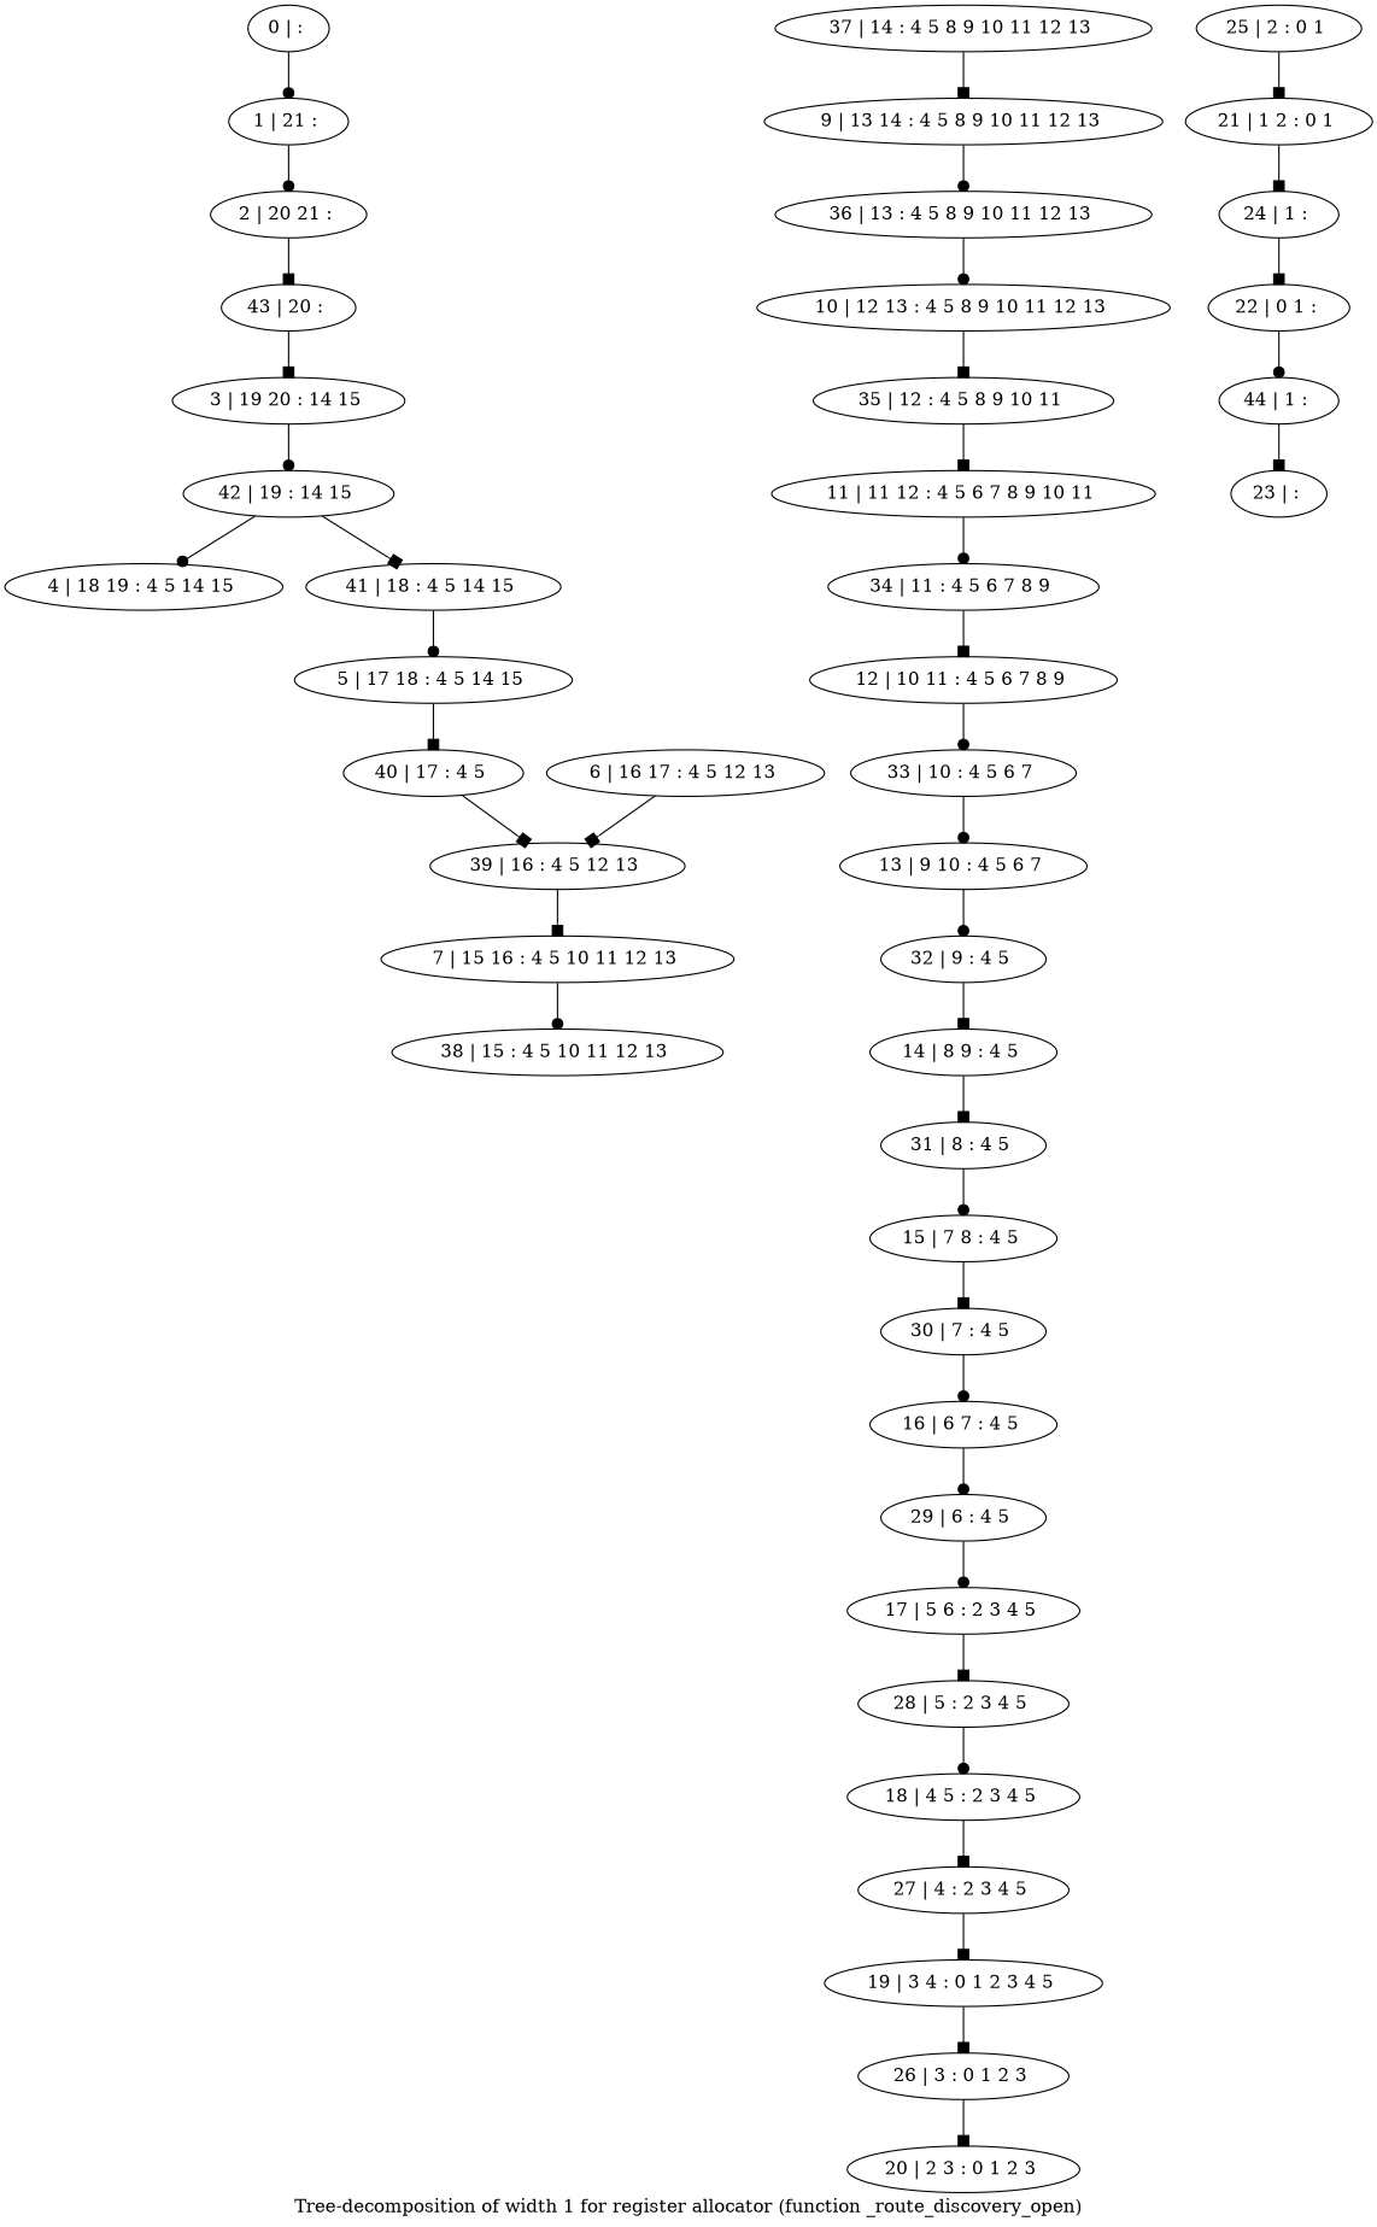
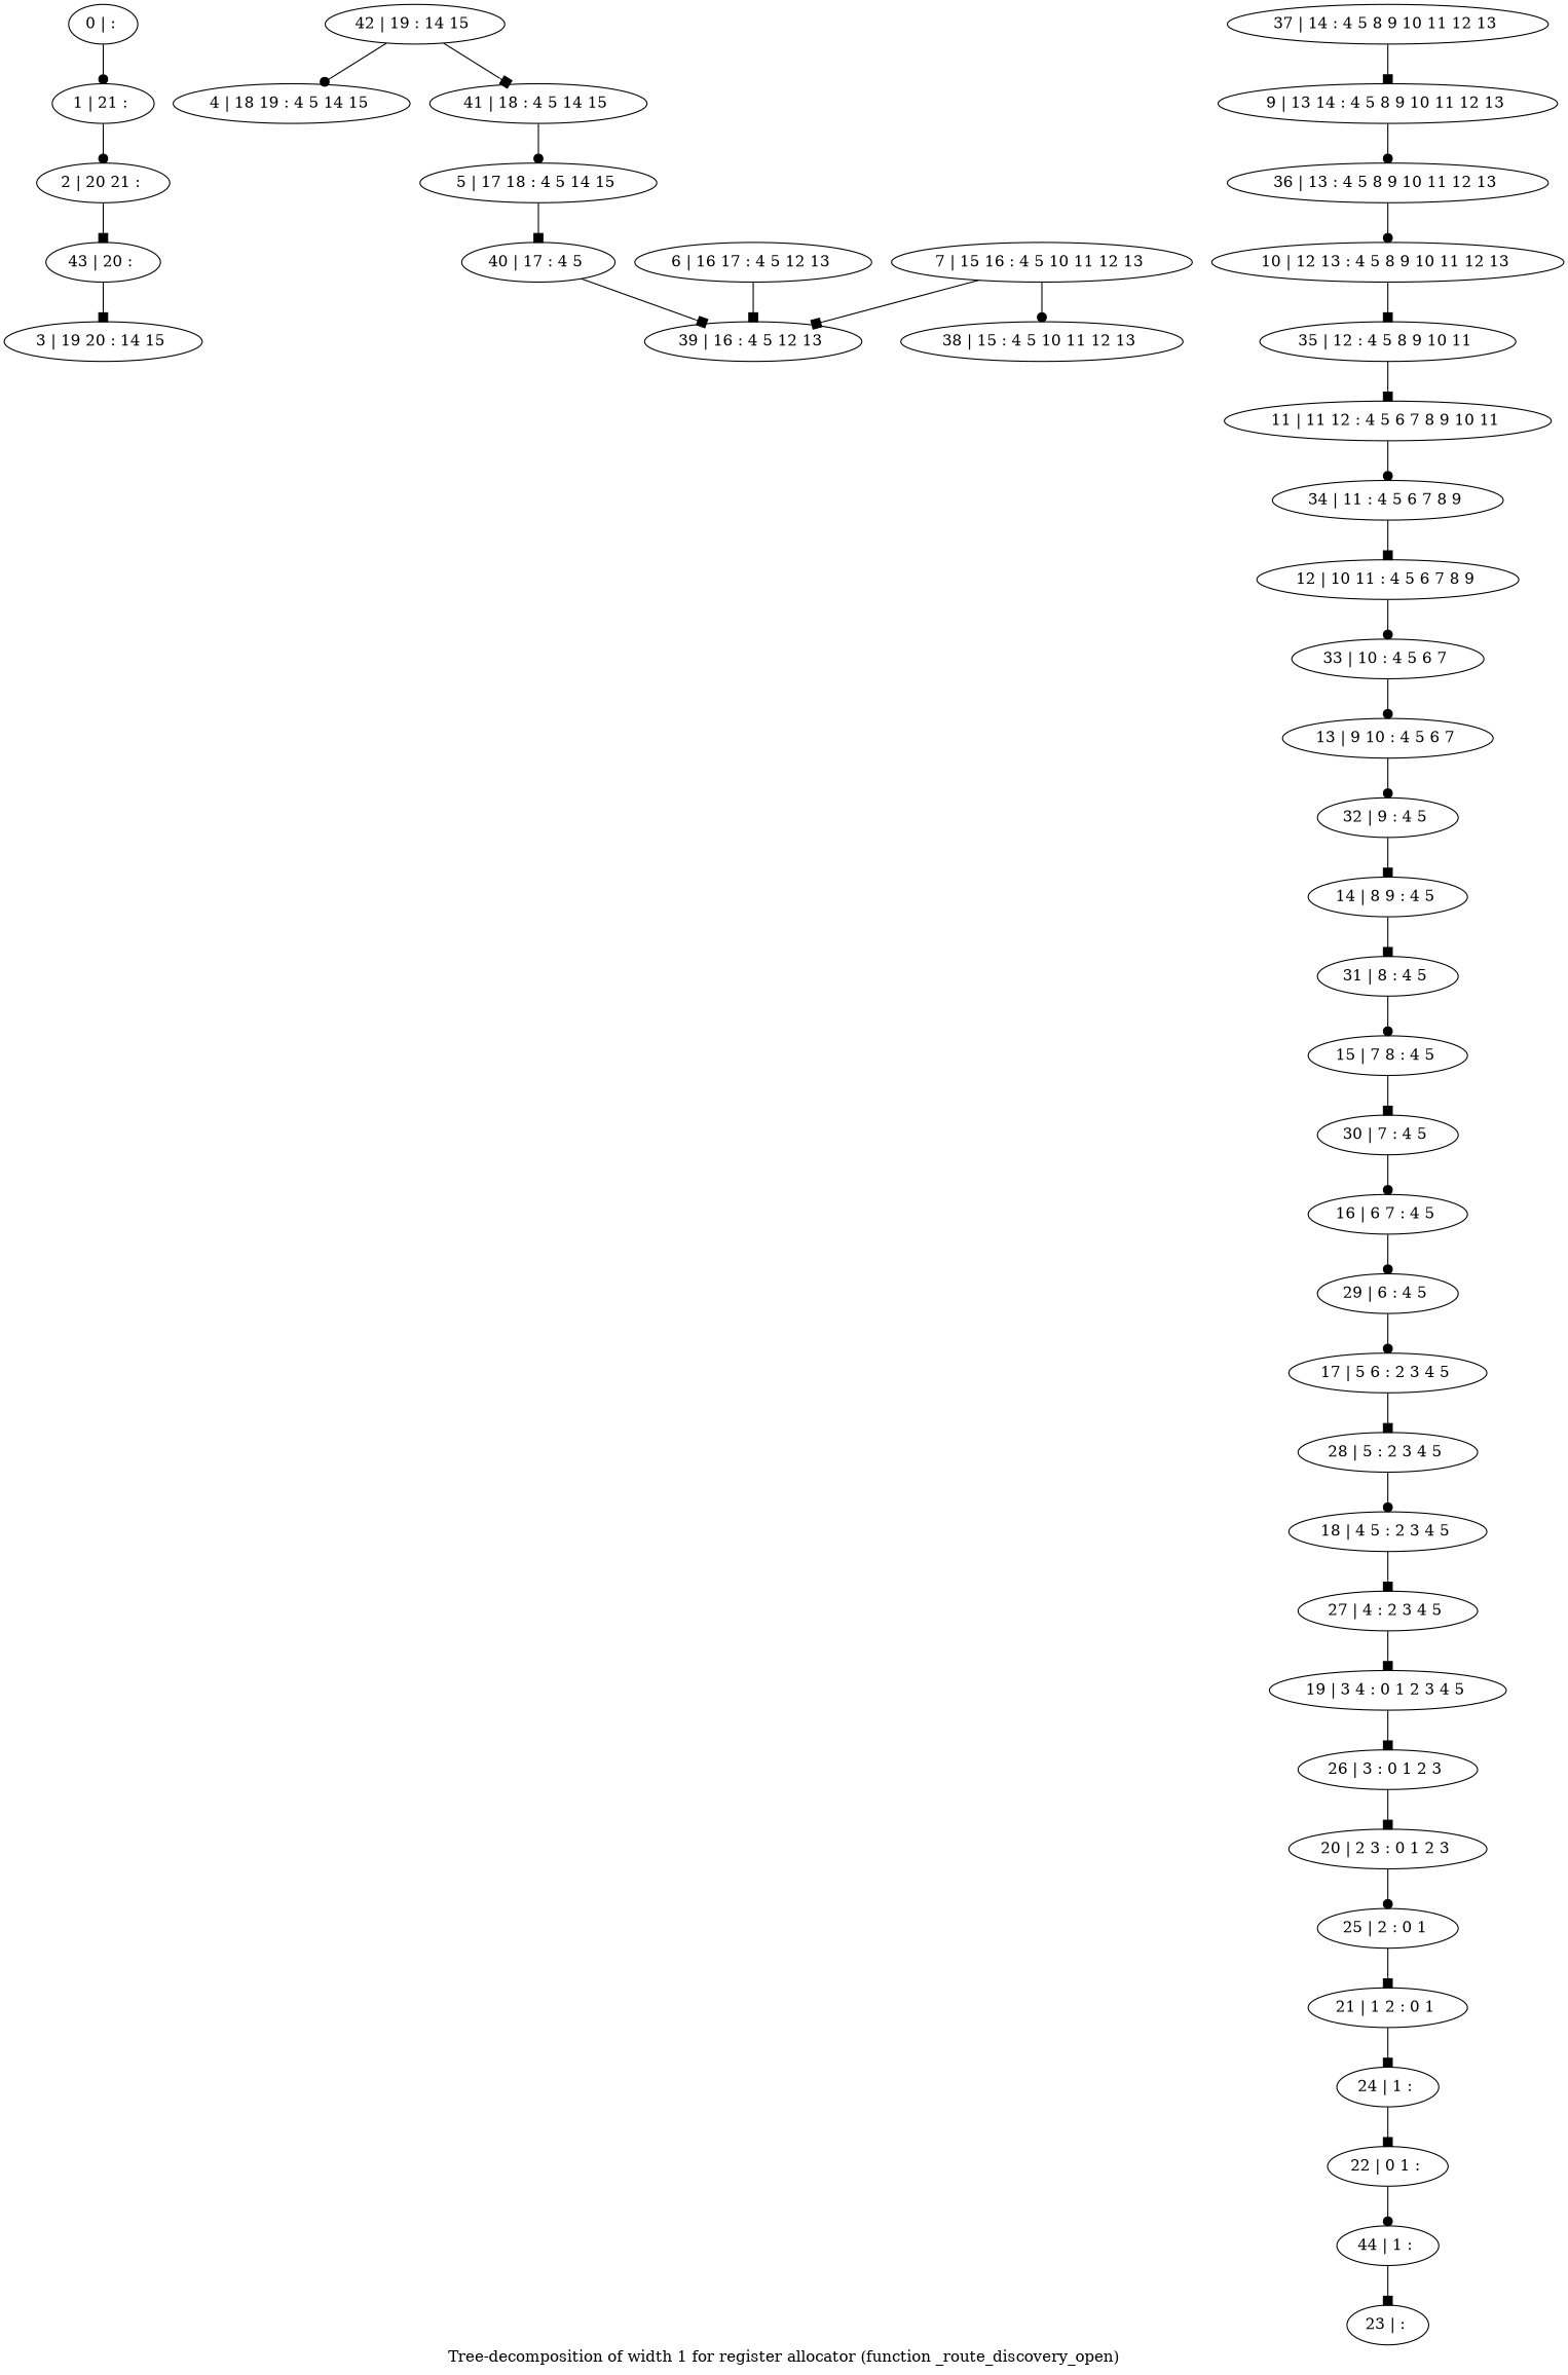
  digraph {
    label="Tree-decomposition of width 1 for register allocator (function _route_discovery_open)"
    edge [arrowhead=box]
    n1 [label="0 | : "]
    n2 [label="1 | 21 : "]
    n3 [label="2 | 20 21 : "]
    n4 [label="43 | 20 : "]
    n5 [label="3 | 19 20 : 14 15 "]
    n6 [label="42 | 19 : 14 15 "]
    n7 [label="4 | 18 19 : 4 5 14 15 "]
    n8 [label="41 | 18 : 4 5 14 15 "]
    n9 [label="5 | 17 18 : 4 5 14 15 "]
    n10 [label="40 | 17 : 4 5 "]
    n11 [label="39 | 16 : 4 5 12 13 "]
    n12 [label="6 | 16 17 : 4 5 12 13 "]
    n13 [label="7 | 15 16 : 4 5 10 11 12 13 "]
    n14 [label="38 | 15 : 4 5 10 11 12 13 "]
    n15 [label="37 | 14 : 4 5 8 9 10 11 12 13 "]
    n16 [label="9 | 13 14 : 4 5 8 9 10 11 12 13 "]
    n17 [label="36 | 13 : 4 5 8 9 10 11 12 13 "]
    n18 [label="10 | 12 13 : 4 5 8 9 10 11 12 13 "]
    n19 [label="35 | 12 : 4 5 8 9 10 11 "]
    n20 [label="11 | 11 12 : 4 5 6 7 8 9 10 11 "]
    n21 [label="34 | 11 : 4 5 6 7 8 9 "]
    n22 [label="12 | 10 11 : 4 5 6 7 8 9 "]
    n23 [label="33 | 10 : 4 5 6 7 "]
    n24 [label="13 | 9 10 : 4 5 6 7 "]
    n25 [label="32 | 9 : 4 5 "]
    n26 [label="14 | 8 9 : 4 5 "]
    n27 [label="31 | 8 : 4 5 "]
    n28 [label="15 | 7 8 : 4 5 "]
    n29 [label="30 | 7 : 4 5 "]
    n30 [label="16 | 6 7 : 4 5 "]
    n31 [label="29 | 6 : 4 5 "]
    n32 [label="17 | 5 6 : 2 3 4 5 "]
    n33 [label="28 | 5 : 2 3 4 5 "]
    n34 [label="18 | 4 5 : 2 3 4 5 "]
    n35 [label="27 | 4 : 2 3 4 5 "]
    n36 [label="19 | 3 4 : 0 1 2 3 4 5 "]
    n37 [label="26 | 3 : 0 1 2 3 "]
    n38 [label="20 | 2 3 : 0 1 2 3 "]
    n39 [label="25 | 2 : 0 1 "]
    n40 [label="21 | 1 2 : 0 1 "]
    n41 [label="24 | 1 : "]
    n42 [label="22 | 0 1 : "]
    n43 [label="44 | 1 : "]
    n44 [label="23 | : "]
    n1 -> n2 [arrowhead=dot]
    n2 -> n3 [arrowhead=dot]
    n3 -> n4
    n4 -> n5
-   n5 -> n6 [arrowhead=dot]
    n6 -> n7 [arrowhead=dot]
    n6 -> n8
    n8 -> n9 [arrowhead=dot]
    n9 -> n10
    n10 -> n11
-   n11 -> n13
+   n13 -> n11
    n12 -> n11
    n13 -> n14 [arrowhead=dot]
    n15 -> n16
    n16 -> n17 [arrowhead=dot]
    n17 -> n18 [arrowhead=dot]
    n18 -> n19
    n19 -> n20
    n20 -> n21 [arrowhead=dot]
    n21 -> n22
    n22 -> n23 [arrowhead=dot]
    n23 -> n24 [arrowhead=dot]
    n24 -> n25 [arrowhead=dot]
    n25 -> n26
    n26 -> n27
    n27 -> n28 [arrowhead=dot]
    n28 -> n29
    n29 -> n30 [arrowhead=dot]
    n30 -> n31 [arrowhead=dot]
    n31 -> n32 [arrowhead=dot]
    n32 -> n33
    n33 -> n34 [arrowhead=dot]
    n34 -> n35
    n35 -> n36
    n36 -> n37
    n37 -> n38
+   n38 -> n39 [arrowhead=dot]
    n39 -> n40
    n40 -> n41
    n41 -> n42
    n42 -> n43 [arrowhead=dot]
    n43 -> n44
  }
